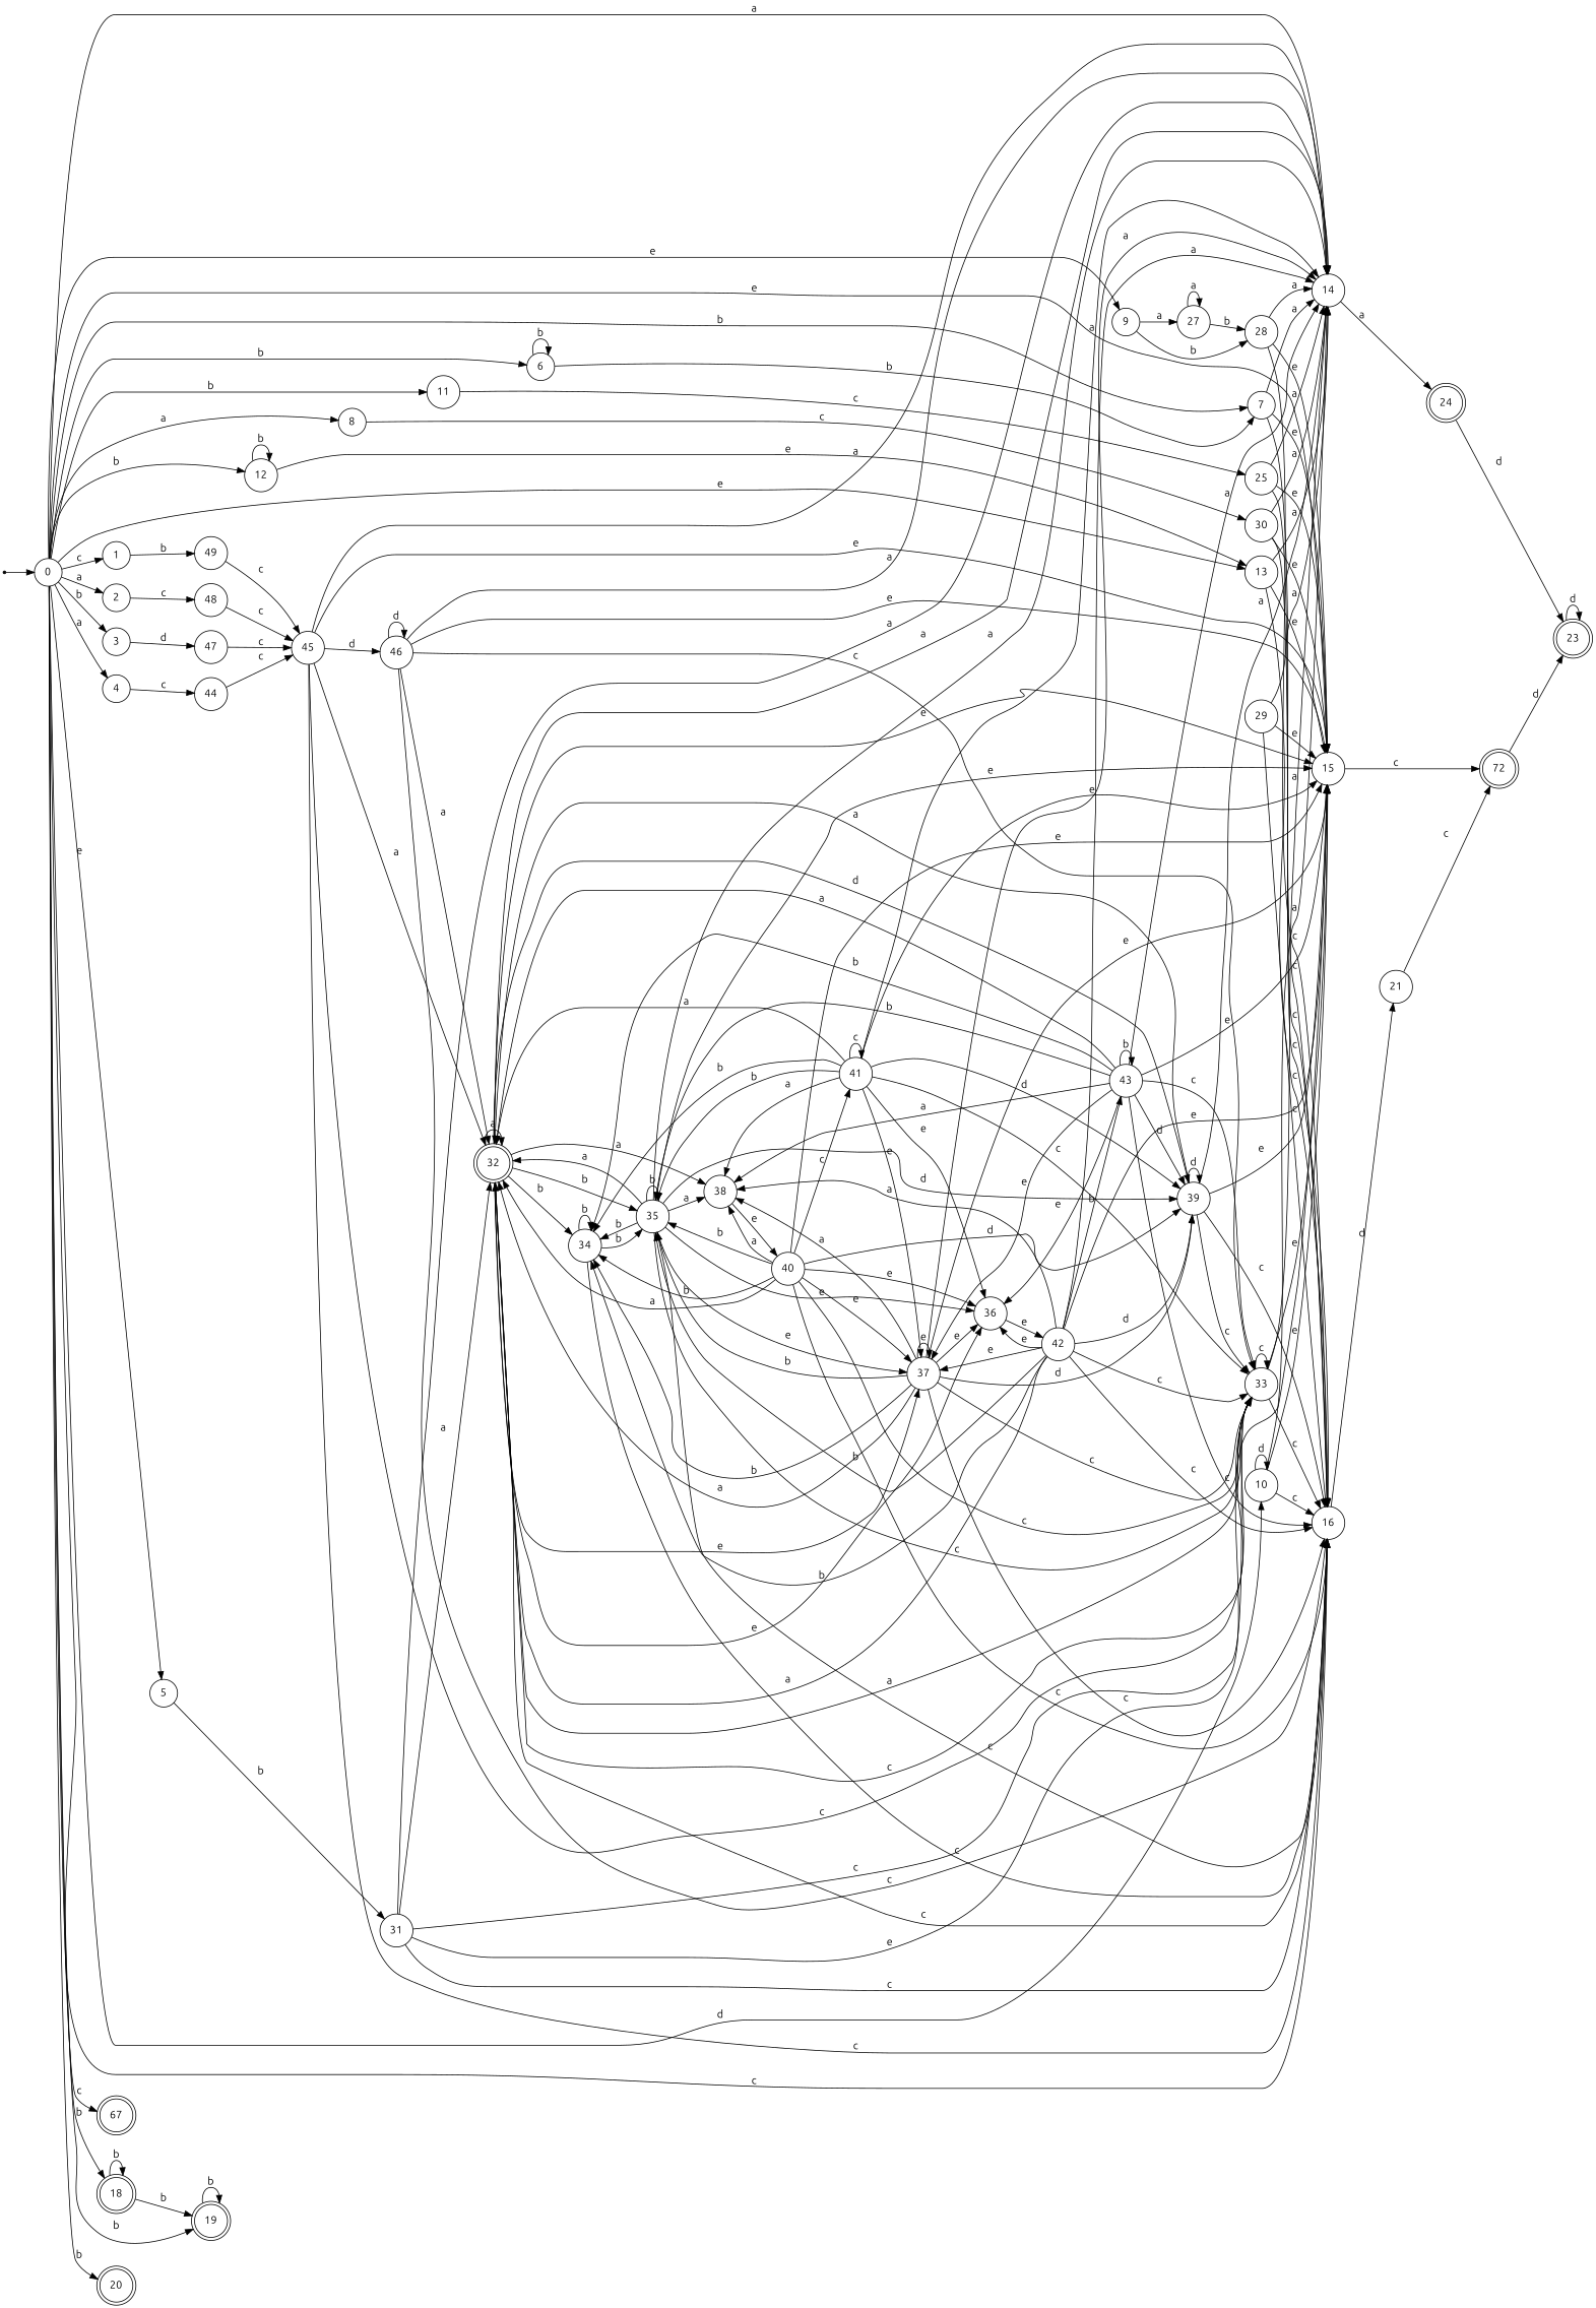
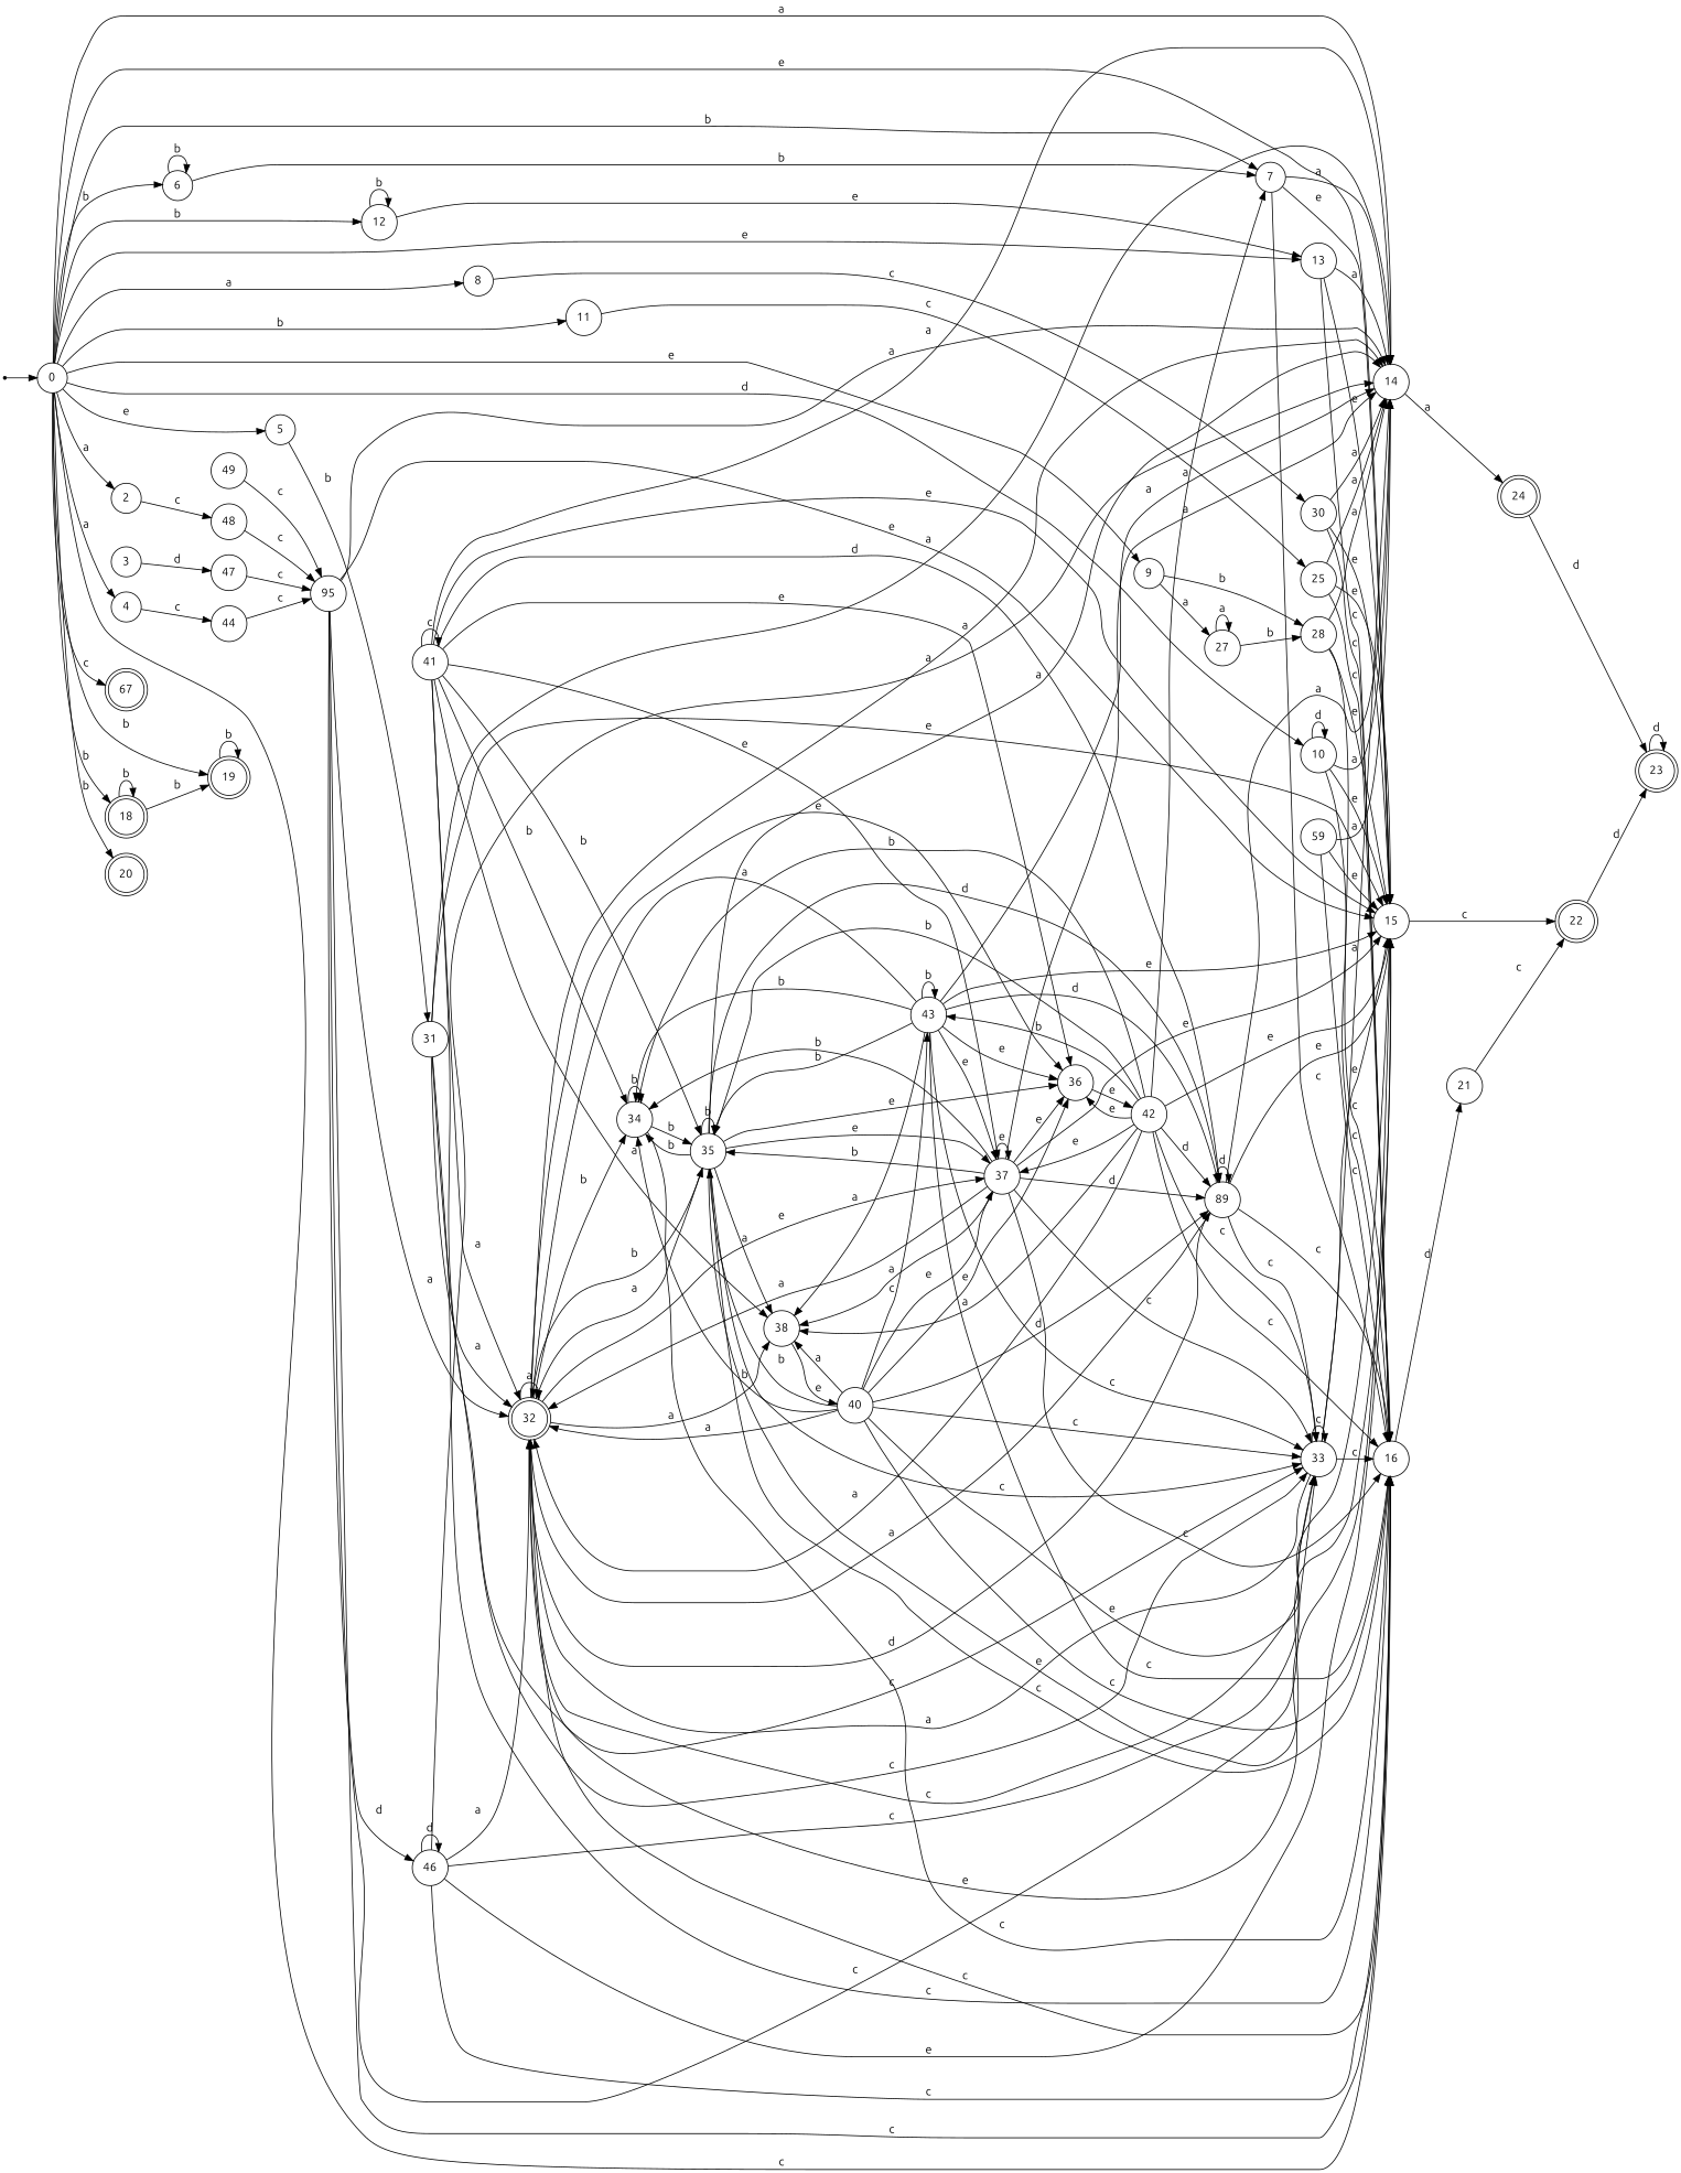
  digraph {
    fontname=Ubuntu
    rankdir=LR
    node [fontname=Ubuntu shape=circle]
    edge [fontname=Ubuntu]
    dummy0 [shape=point]
    0
-   1
    2
    3
    4
    5
    6
    7
    8
    9
    10
    11
    12
    13
    14
    15
    16
    n19 [label=67 shape=doublecircle]
    18 [shape=doublecircle]
    19 [shape=doublecircle]
    20 [shape=doublecircle]
    49
    48
    47
    44
    31
    30
    27
    28
    25
    24 [shape=doublecircle]
-   22 [shape=doublecircle label=72]
+   22 [shape=doublecircle]
    21
-   45
+   45 [label=95]
    32 [shape=doublecircle]
    33
    23 [shape=doublecircle]
-   29
+   29 [label=59]
    34
    35
    36
    37
    38
-   39
+   39 [label=89]
    42
    40
    43
    41
    46
    dummy0 -> 0
-   0 -> 1 [label=c]
    0 -> 2 [label=a]
-   0 -> 3 [label=b]
    0 -> 4 [label=a]
    0 -> 5 [label=e]
    0 -> 6 [label=b]
    0 -> 7 [label=b]
    0 -> 8 [label=a]
    0 -> 9 [label=e]
    0 -> 10 [label=d]
    0 -> 11 [label=b]
    0 -> 12 [label=b]
    0 -> 13 [label=e]
    0 -> 14 [label=a]
    0 -> 15 [label=e]
    0 -> 16 [label=c]
    0 -> n19 [label=c]
    0 -> 18 [label=b]
    0 -> 19 [label=b]
    0 -> 20 [label=b]
-   1 -> 49 [label=b]
    2 -> 48 [label=c]
    3 -> 47 [label=d]
    4 -> 44 [label=c]
    5 -> 31 [label=b]
    6 -> 6 [label=b]
    6 -> 7 [label=b]
    7 -> 14 [label=a]
    7 -> 15 [label=e]
    7 -> 16 [label=c]
    8 -> 30 [label=c]
    9 -> 27 [label=a]
    9 -> 28 [label=b]
    10 -> 10 [label=d]
    10 -> 14 [label=a]
    10 -> 15 [label=e]
    10 -> 16 [label=c]
    11 -> 25 [label=c]
    12 -> 12 [label=b]
    12 -> 13 [label=e]
    13 -> 14 [label=a]
    13 -> 15 [label=e]
    13 -> 16 [label=c]
    14 -> 24 [label=a]
    15 -> 22 [label=c]
    16 -> 21 [label=d]
    18 -> 18 [label=b]
    18 -> 19 [label=b]
    19 -> 19 [label=b]
    49 -> 45 [label=c]
    48 -> 45 [label=c]
    47 -> 45 [label=c]
    44 -> 45 [label=c]
    31 -> 14 [label=a]
    31 -> 15 [label=e]
    31 -> 16 [label=c]
    31 -> 32 [label=a]
    31 -> 33 [label=c]
    30 -> 14 [label=a]
    30 -> 15 [label=e]
    30 -> 16 [label=c]
    27 -> 27 [label=a]
    27 -> 28 [label=b]
    28 -> 14 [label=a]
    28 -> 15 [label=e]
    28 -> 16 [label=c]
    25 -> 14 [label=a]
    25 -> 15 [label=e]
    25 -> 16 [label=c]
    24 -> 23 [label=d]
    22 -> 23 [label=d]
    21 -> 22 [label=c]
    45 -> 14 [label=a]
    45 -> 15 [label=e]
    45 -> 16 [label=c]
    45 -> 32 [label=a]
    45 -> 33 [label=c]
    45 -> 46 [label=d]
    32 -> 14 [label=a]
    32 -> 15 [label=e]
    32 -> 16 [label=c]
    32 -> 32 [label=a]
    32 -> 33 [label=c]
    32 -> 34 [label=b]
    32 -> 35 [label=b]
    32 -> 36 [label=e]
    32 -> 37 [label=e]
    32 -> 38 [label=a]
    32 -> 39 [label=d]
    33 -> 14 [label=a]
    33 -> 15 [label=e]
    33 -> 16 [label=c]
    33 -> 32 [label=a]
    33 -> 33 [label=c]
    23 -> 23 [label=d]
    29 -> 14 [label=a]
    29 -> 15 [label=e]
    29 -> 16 [label=c]
    34 -> 16 [label=c]
    34 -> 34 [label=b]
    34 -> 35 [label=b]
    35 -> 14 [label=a]
    35 -> 15 [label=e]
    35 -> 16 [label=c]
    35 -> 32 [label=a]
    35 -> 33 [label=c]
    35 -> 34 [label=b]
    35 -> 35 [label=b]
    35 -> 36 [label=e]
    35 -> 37 [label=e]
    35 -> 38 [label=a]
    35 -> 39 [label=d]
    36 -> 42 [label=e]
    37 -> 14 [label=a]
    37 -> 15 [label=e]
    37 -> 16 [label=c]
    37 -> 32 [label=a]
    37 -> 33 [label=c]
    37 -> 34 [label=b]
    37 -> 35 [label=b]
    37 -> 36 [label=e]
    37 -> 37 [label=e]
    37 -> 38 [label=a]
    37 -> 39 [label=d]
    38 -> 40 [label=e]
    39 -> 14 [label=a]
    39 -> 15 [label=e]
    39 -> 16 [label=c]
    39 -> 32 [label=a]
    39 -> 33 [label=c]
    39 -> 39 [label=d]
-   42 -> 14 [label=a]
+   42 -> 7 [label=a]
    42 -> 15 [label=e]
    42 -> 16 [label=c]
    42 -> 32 [label=a]
    42 -> 33 [label=c]
    42 -> 34 [label=b]
    42 -> 35 [label=b]
    42 -> 36 [label=e]
    42 -> 37 [label=e]
    42 -> 38 [label=a]
    42 -> 39 [label=d]
    42 -> 43 [label=b]
    40 -> 15 [label=e]
    40 -> 16 [label=c]
    40 -> 32 [label=a]
    40 -> 33 [label=c]
    40 -> 34 [label=b]
    40 -> 35 [label=b]
    40 -> 36 [label=e]
    40 -> 37 [label=e]
    40 -> 38 [label=a]
    40 -> 39 [label=d]
-   40 -> 41 [label=c]
+   40 -> 43 [label=c]
    43 -> 14 [label=a]
    43 -> 15 [label=e]
    43 -> 16 [label=c]
    43 -> 32 [label=a]
    43 -> 33 [label=c]
    43 -> 34 [label=b]
    43 -> 35 [label=b]
    43 -> 36 [label=e]
    43 -> 37 [label=e]
    43 -> 38 [label=a]
    43 -> 39 [label=d]
    43 -> 43 [label=b]
    41 -> 14 [label=a]
    41 -> 15 [label=e]
    41 -> 32 [label=a]
    41 -> 33 [label=c]
    41 -> 34 [label=b]
    41 -> 35 [label=b]
    41 -> 36 [label=e]
    41 -> 37 [label=e]
    41 -> 38 [label=a]
    41 -> 39 [label=d]
    41 -> 41 [label=c]
    46 -> 14 [label=a]
    46 -> 15 [label=e]
    46 -> 16 [label=c]
    46 -> 32 [label=a]
    46 -> 33 [label=c]
    46 -> 46 [label=d]
  }
